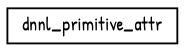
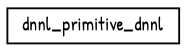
  digraph {
    rankdir=LR
    fontname="Patrick Hand"
-   n1 [color=black fillcolor=white fontname="Patrick Hand" fontsize=10 height=0.2 label=dnnl_primitive_attr shape=record style=filled width=0.4]
+   n1 [color=black fillcolor=white fontname="Patrick Hand" fontsize=10 height=0.2 label=dnnl_primitive_dnnl shape=record style=filled width=0.4]
  }
